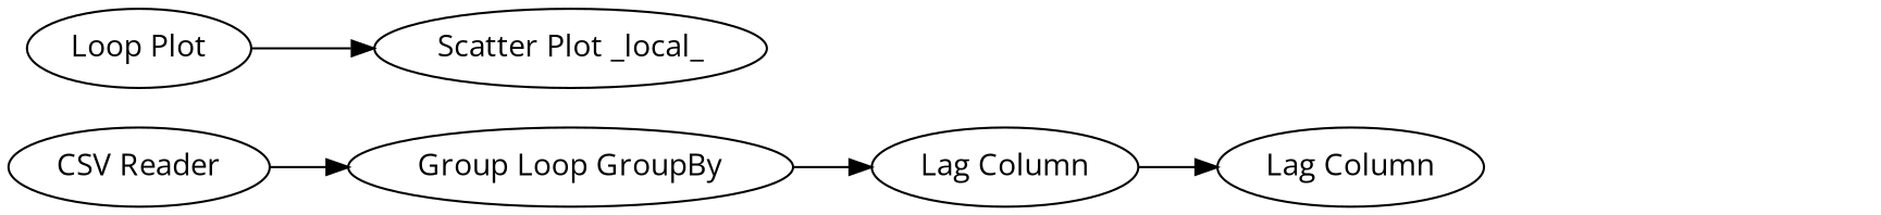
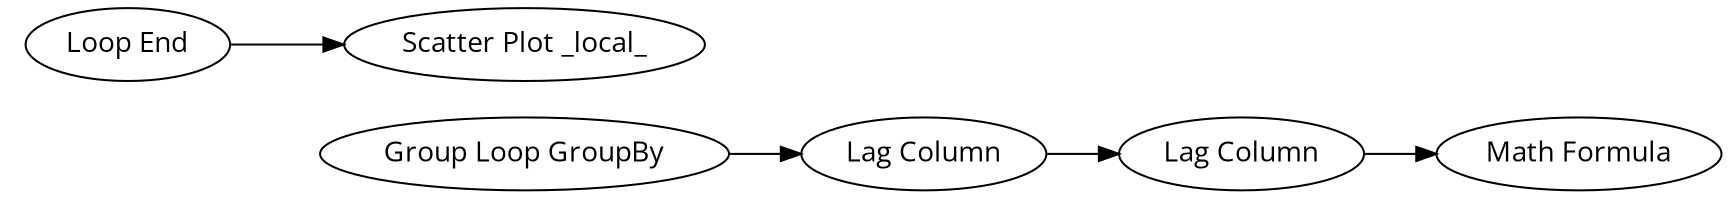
  digraph {
    fontname="Open Sans"
    rankdir=LR
    node [fontname="Open Sans"]
    edge [fontname="Open Sans"]
-   n1 [label="CSV Reader"]
    n2 [label="Group Loop GroupBy"]
    n3 [label="Lag Column"]
    n4 [label="Lag Column"]
-   n6 [label="Loop Plot"]
+   n5 [label="Math Formula"]
+   n6 [label="Loop End"]
    n7 [label="Scatter Plot _local_"]
-   n1 -> n2
    n2 -> n3
    n3 -> n4
+   n4 -> n5
    n6 -> n7
  }
